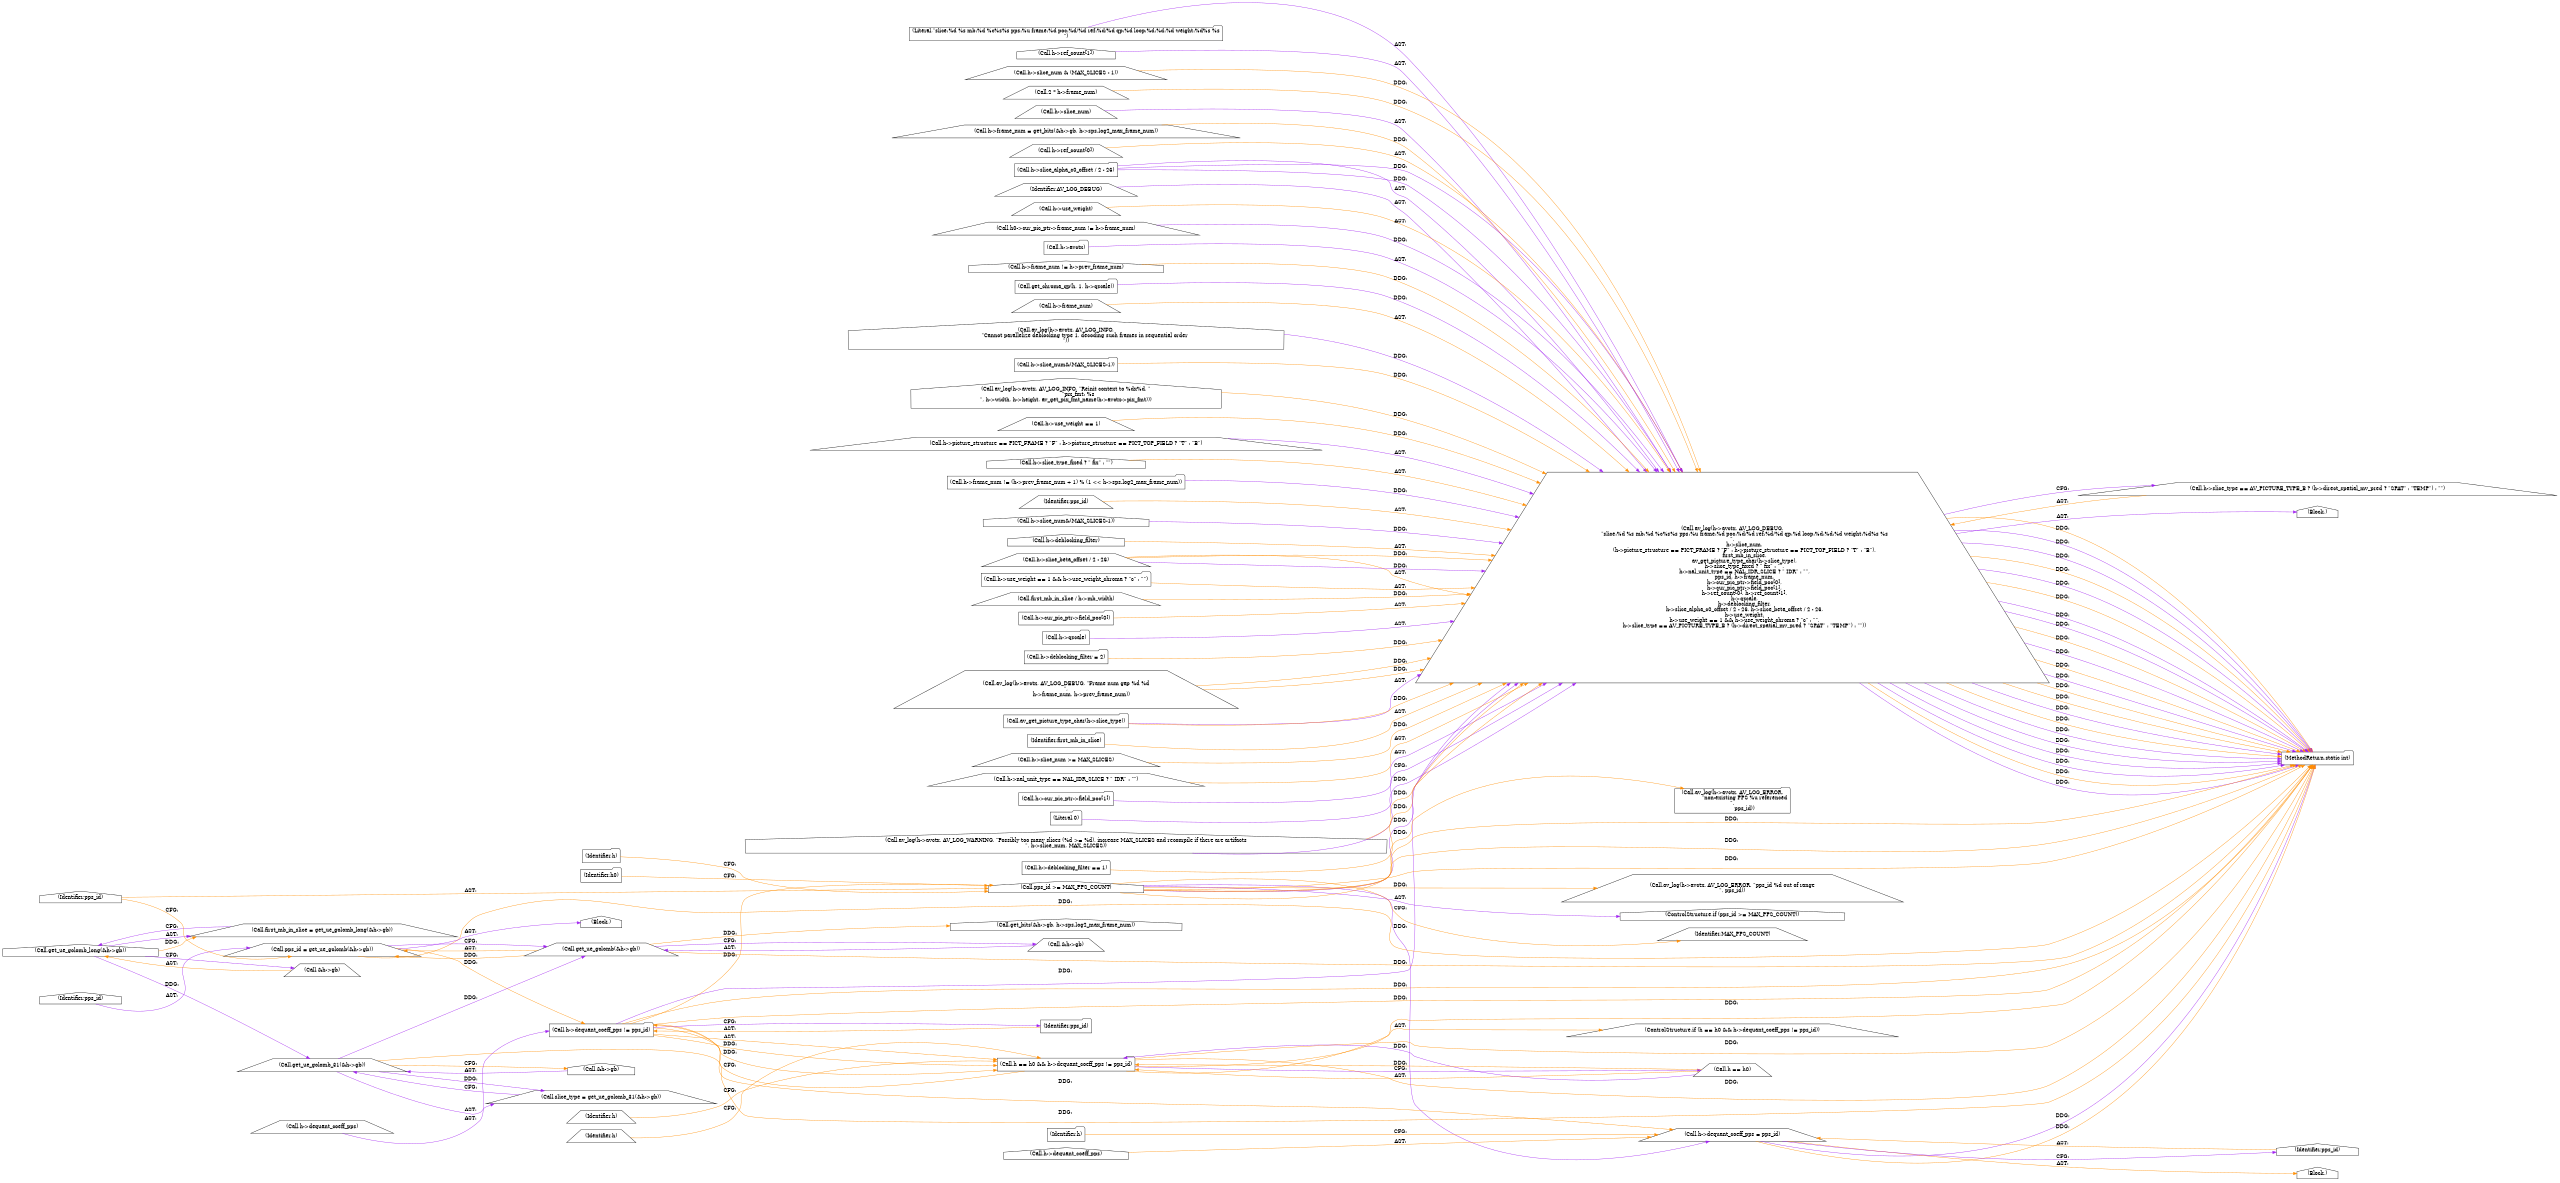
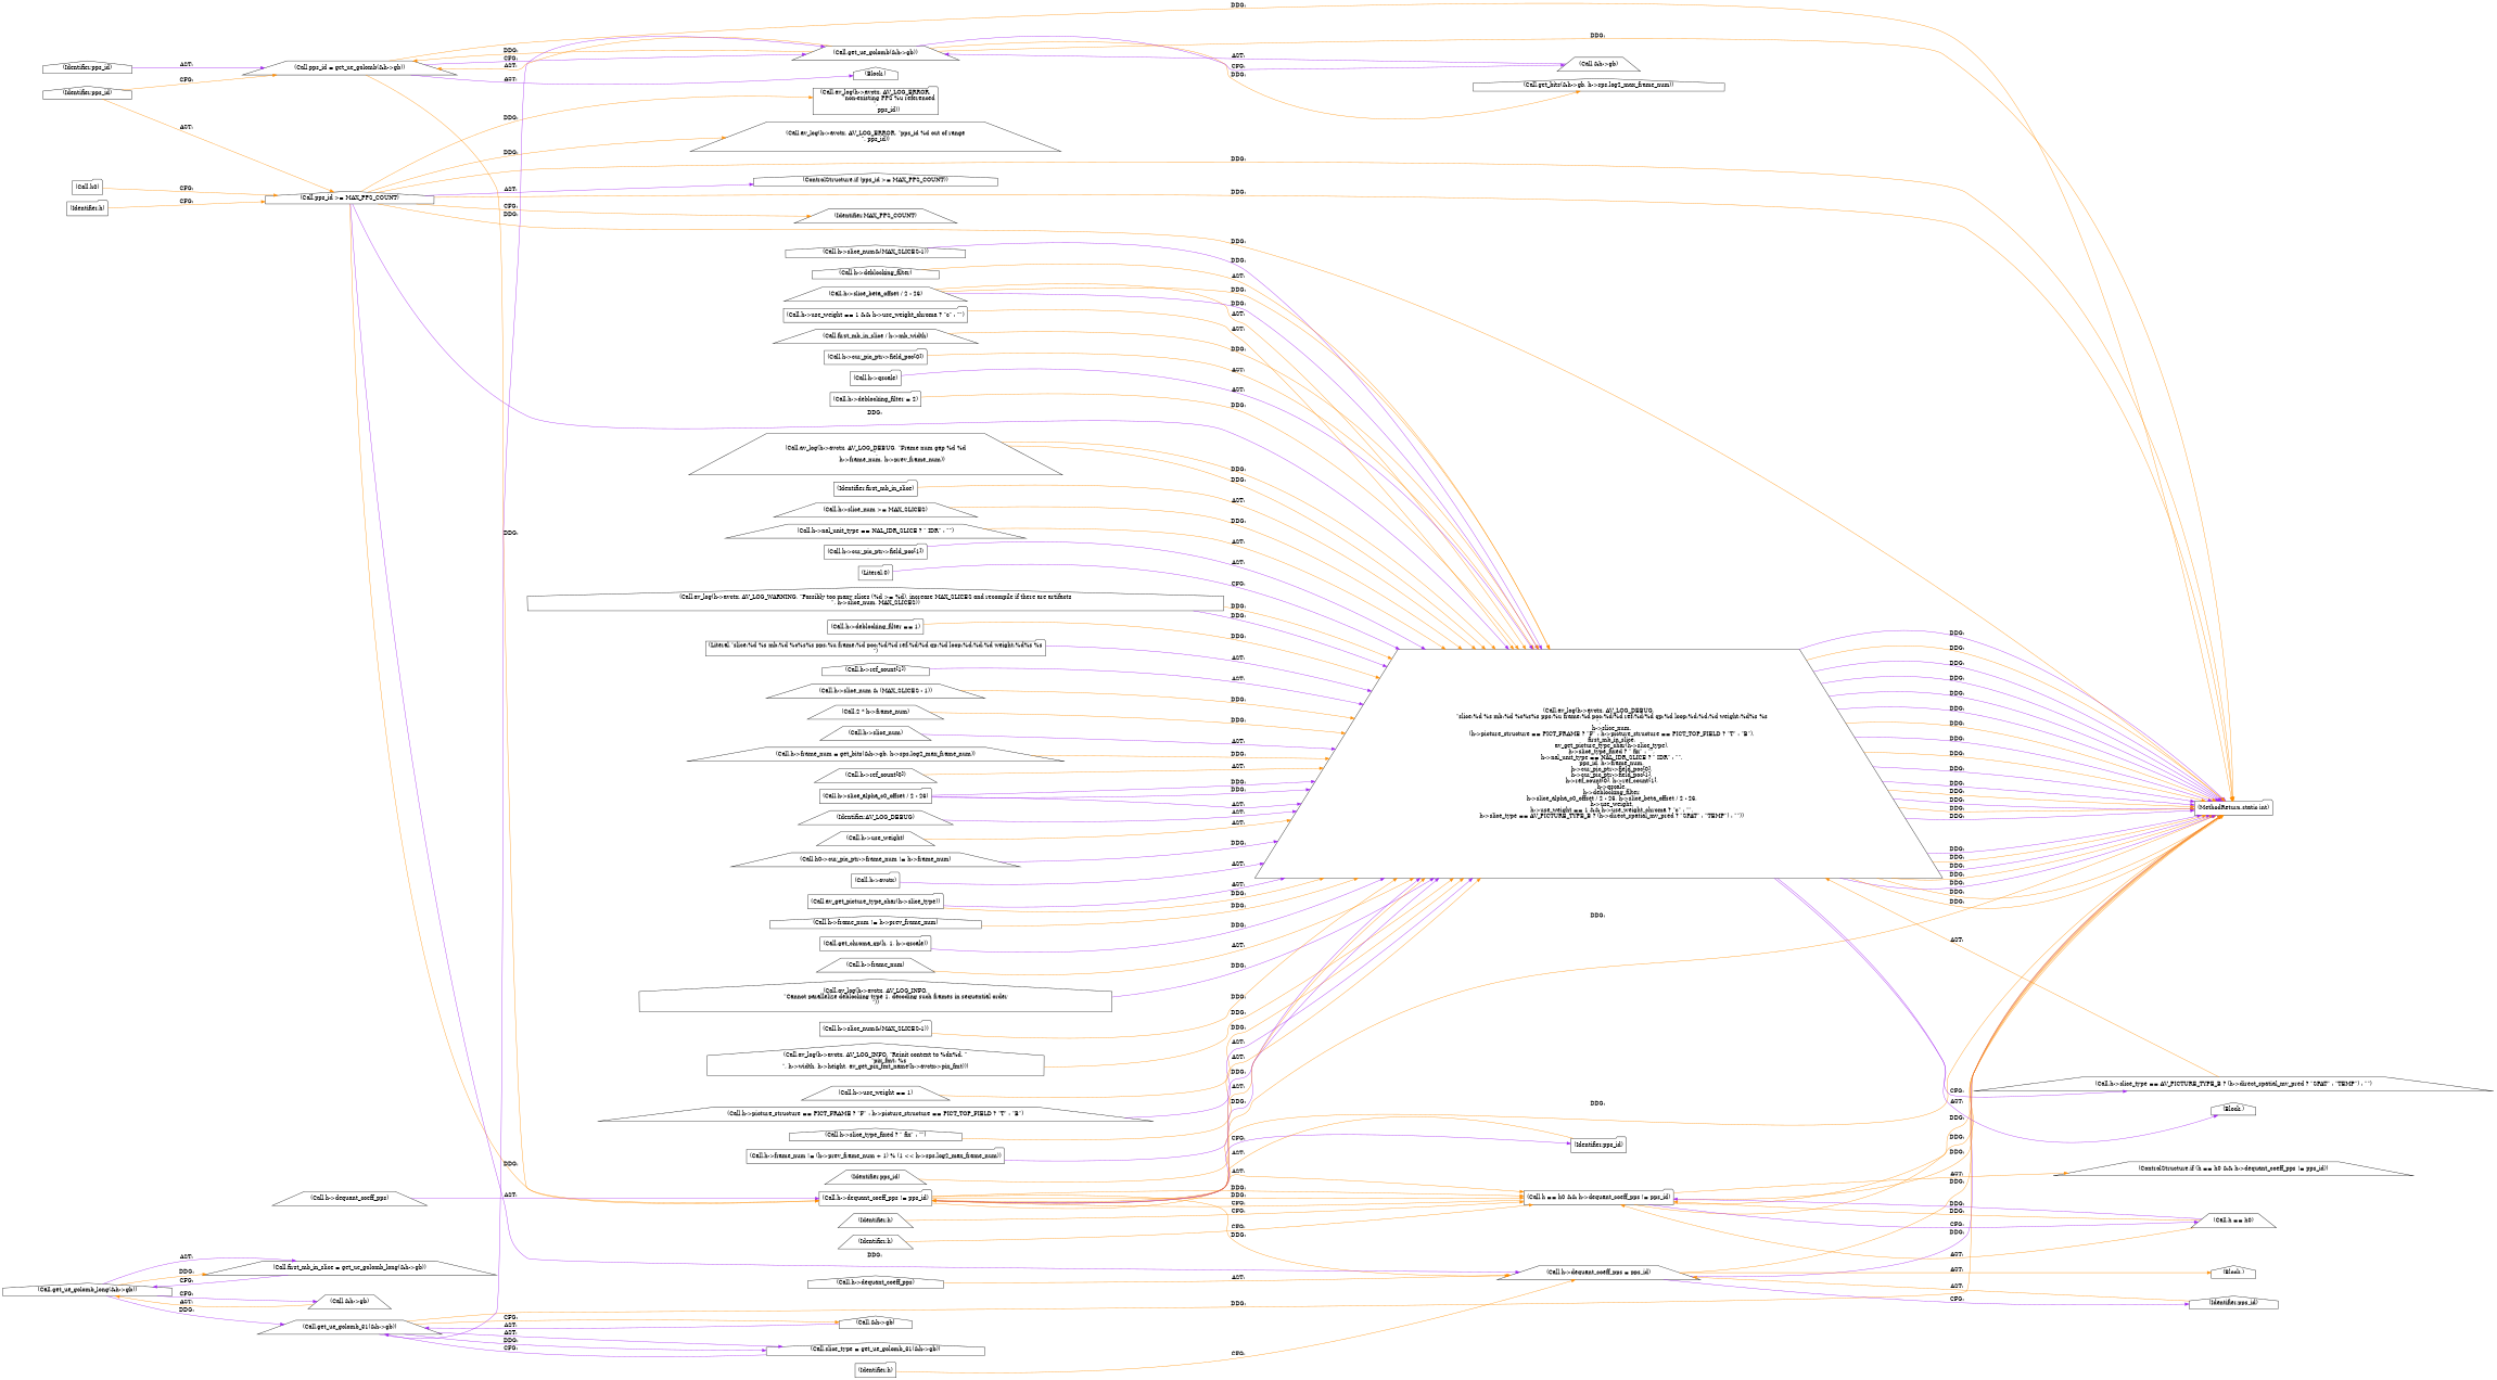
  digraph {
    rankdir=LR
    node [shape=trapezium]
    edge [color=darkorange]
    n1 [label="(Call,h->dequant_coeff_pps != pps_id)" shape=folder]
    n2 [label="(Call,h == h0 && h->dequant_coeff_pps != pps_id)" shape=folder]
    n3 [label="(Call,h->dequant_coeff_pps = pps_id)"]
    n4 [label="(Call,av_log(h->avctx, AV_LOG_DEBUG,\n               \"slice:%d %s mb:%d %c%s%s pps:%u frame:%d poc:%d/%d ref:%d/%d qp:%d loop:%d:%d:%d weight:%d%s %s\n\",\n               h->slice_num,\n               (h->picture_structure == PICT_FRAME ? \"F\" : h->picture_structure == PICT_TOP_FIELD ? \"T\" : \"B\"),\n               first_mb_in_slice,\n               av_get_picture_type_char(h->slice_type),\n               h->slice_type_fixed ? \" fix\" : \"\",\n               h->nal_unit_type == NAL_IDR_SLICE ? \" IDR\" : \"\",\n               pps_id, h->frame_num,\n               h->cur_pic_ptr->field_poc[0],\n               h->cur_pic_ptr->field_poc[1],\n               h->ref_count[0], h->ref_count[1],\n               h->qscale,\n               h->deblocking_filter,\n               h->slice_alpha_c0_offset / 2 - 26, h->slice_beta_offset / 2 - 26,\n               h->use_weight,\n               h->use_weight == 1 && h->use_weight_chroma ? \"c\" : \"\",\n               h->slice_type == AV_PICTURE_TYPE_B ? (h->direct_spatial_mv_pred ? \"SPAT\" : \"TEMP\") : \"\"))"]
    n5 [label="(MethodReturn,static int)" shape=folder]
    n6 [label="(Identifier,pps_id)" shape=folder]
    n7 [label="(Call,h == h0)"]
    n8 [label="(ControlStructure,if (h == h0 && h->dequant_coeff_pps != pps_id))"]
    n9 [label="(Block,)" shape=house]
    n10 [label="(Identifier,pps_id)" shape=house]
    n11 [label="(Call,h->slice_type == AV_PICTURE_TYPE_B ? (h->direct_spatial_mv_pred ? \"SPAT\" : \"TEMP\") : \"\")"]
    n12 [label="(Block,)" shape=house]
    n13 [label="(Call,pps_id >= MAX_PPS_COUNT)" shape=house]
    n14 [label="(Call,av_log(h->avctx, AV_LOG_ERROR, \"pps_id %d out of range\n\", pps_id))"]
    n15 [label="(ControlStructure,if (pps_id >= MAX_PPS_COUNT))" shape=house]
    n16 [label="(Identifier,MAX_PPS_COUNT)"]
    n17 [label="(Call,av_log(h->avctx, AV_LOG_ERROR,\n               \"non-existing PPS %u referenced\n\",\n               pps_id))" shape=folder]
    n18 [label="(Call,pps_id = get_ue_golomb(&h->gb))"]
    n19 [label="(Call,get_ue_golomb(&h->gb))"]
    n20 [label="(Block,)" shape=house]
    n21 [label="(Call,get_bits(&h->gb, h->sps.log2_max_frame_num))" shape=house]
    n22 [label="(Call,&h->gb)"]
    n23 [label="(Call,get_ue_golomb_31(&h->gb))"]
    n24 [label="(Call,&h->gb)" shape=house]
-   n25 [label="(Call,slice_type = get_ue_golomb_31(&h->gb))"]
+   n25 [label="(Call,slice_type = get_ue_golomb_31(&h->gb))" shape=house]
    n26 [label="(Call,get_ue_golomb_long(&h->gb))" shape=house]
    n27 [label="(Call,first_mb_in_slice = get_ue_golomb_long(&h->gb))"]
    n28 [label="(Call,&h->gb)"]
    n29 [label="(Literal,\"slice:%d %s mb:%d %c%s%s pps:%u frame:%d poc:%d/%d ref:%d/%d qp:%d loop:%d:%d:%d weight:%d%s %s\n\")" shape=folder]
    n30 [label="(Call,h->ref_count[1])" shape=house]
    n31 [label="(Call,h->slice_num & (MAX_SLICES - 1))"]
    n32 [label="(Call,2 * h->frame_num)"]
    n33 [label="(Call,h->slice_num)"]
    n34 [label="(Call,h->frame_num = get_bits(&h->gb, h->sps.log2_max_frame_num))"]
    n35 [label="(Call,h->ref_count[0])"]
    n36 [label="(Identifier,h)"]
    n37 [label="(Call,h->slice_alpha_c0_offset / 2 - 26)" shape=folder]
    n38 [label="(Identifier,AV_LOG_DEBUG)"]
    n39 [label="(Call,h->use_weight)"]
    n40 [label="(Call,h0->cur_pic_ptr->frame_num != h->frame_num)"]
    n41 [label="(Identifier,h)" shape=folder]
    n42 [label="(Call,h->avctx)" shape=folder]
    n43 [label="(Call,h->frame_num != h->prev_frame_num)" shape=house]
    n44 [label="(Call,get_chroma_qp(h, 1, h->qscale))" shape=folder]
    n45 [label="(Call,h->dequant_coeff_pps)" shape=house]
    n46 [label="(Call,h->frame_num)"]
    n47 [label="(Call,av_log(h->avctx, AV_LOG_INFO,\n                       \"Cannot parallelize deblocking type 1, decoding such frames in sequential order\n\"))" shape=house]
    n48 [label="(Call,h->slice_num&(MAX_SLICES-1))" shape=folder]
    n49 [label="(Call,av_log(h->avctx, AV_LOG_INFO, \"Reinit context to %dx%d, \"\n               \"pix_fmt: %s\n\", h->width, h->height, av_get_pix_fmt_name(h->avctx->pix_fmt)))" shape=house]
    n50 [label="(Call,h->use_weight == 1)"]
    n51 [label="(Call,h->picture_structure == PICT_FRAME ? \"F\" : h->picture_structure == PICT_TOP_FIELD ? \"T\" : \"B\")"]
    n52 [label="(Call,h->slice_type_fixed ? \" fix\" : \"\")" shape=house]
    n53 [label="(Call,h->frame_num != (h->prev_frame_num + 1) % (1 << h->sps.log2_max_frame_num))" shape=folder]
    n54 [label="(Identifier,pps_id)"]
    n55 [label="(Identifier,pps_id)" shape=house]
    n56 [label="(Call,h->slice_num&(MAX_SLICES-1))" shape=house]
    n57 [label="(Identifier,h)" shape=folder]
    n58 [label="(Call,h->deblocking_filter)" shape=house]
    n59 [label="(Call,h->slice_beta_offset / 2 - 26)"]
    n60 [label="(Call,h->use_weight == 1 && h->use_weight_chroma ? \"c\" : \"\")" shape=folder]
    n61 [label="(Call,first_mb_in_slice / h->mb_width)"]
    n62 [label="(Call,h->dequant_coeff_pps)"]
    n63 [label="(Call,h->cur_pic_ptr->field_poc[0])" shape=folder]
    n64 [label="(Call,h->qscale)" shape=folder]
    n65 [label="(Call,h->deblocking_filter = 2)" shape=folder]
-   n66 [label="(Identifier,h0)" shape=folder]
+   n66 [label="(Call,h0)" shape=folder]
    n67 [label="(Call,av_log(h->avctx, AV_LOG_DEBUG, \"Frame num gap %d %d\n\",\n                   h->frame_num, h->prev_frame_num))"]
    n68 [label="(Call,av_get_picture_type_char(h->slice_type))" shape=folder]
    n69 [label="(Identifier,first_mb_in_slice)" shape=folder]
    n70 [label="(Call,h->slice_num >= MAX_SLICES)"]
    n71 [label="(Identifier,pps_id)" shape=house]
    n72 [label="(Call,h->nal_unit_type == NAL_IDR_SLICE ? \" IDR\" : \"\")"]
    n73 [label="(Call,h->cur_pic_ptr->field_poc[1])" shape=folder]
    n74 [label="(Literal,0)" shape=folder]
    n75 [label="(Call,av_log(h->avctx, AV_LOG_WARNING, \"Possibly too many slices (%d >= %d), increase MAX_SLICES and recompile if there are artifacts\n\", h->slice_num, MAX_SLICES))" shape=house]
    n76 [label="(Call,h->deblocking_filter == 1)" shape=folder]
    n77 [label="(Identifier,h)"]
    n1 -> n2 [label="AST: "]
    n1 -> n2 [label="DDG: "]
    n1 -> n2 [label="DDG: "]
    n1 -> n3 [label="DDG: "]
    n1 -> n4 [color=purple label="DDG: "]
    n1 -> n5 [label="DDG: "]
    n1 -> n5 [label="DDG: "]
    n1 -> n6 [color=purple label="CFG: "]
    n2 -> n1 [label="CFG: "]
    n2 -> n5 [label="DDG: "]
    n2 -> n5 [label="DDG: "]
    n2 -> n5 [label="DDG: "]
    n2 -> n7 [color=purple label="CFG: "]
    n2 -> n8 [label="AST: "]
    n3 -> n5 [color=purple label="DDG: "]
    n3 -> n5 [label="DDG: "]
    n3 -> n9 [label="AST: "]
    n3 -> n10 [color=purple label="CFG: "]
    n4 -> n5 [color=purple label="DDG: "]
    n4 -> n5 [label="DDG: "]
    n4 -> n5 [color=purple label="DDG: "]
    n4 -> n5 [label="DDG: "]
    n4 -> n5 [color=purple label="DDG: "]
    n4 -> n5 [label="DDG: "]
    n4 -> n5 [label="DDG: "]
    n4 -> n5 [color=purple label="DDG: "]
    n4 -> n5 [label="DDG: "]
    n4 -> n5 [color=purple label="DDG: "]
    n4 -> n5 [color=purple label="DDG: "]
    n4 -> n5 [color=purple label="DDG: "]
    n4 -> n5 [color=purple label="DDG: "]
    n4 -> n5 [label="DDG: "]
    n4 -> n5 [color=purple label="DDG: "]
    n4 -> n5 [label="DDG: "]
    n4 -> n5 [color=purple label="DDG: "]
    n4 -> n5 [color=purple label="DDG: "]
    n4 -> n5 [label="DDG: "]
    n4 -> n5 [color=purple label="DDG: "]
    n4 -> n5 [label="DDG: "]
    n4 -> n5 [color=purple label="DDG: "]
    n4 -> n11 [color=purple label="CFG: "]
    n4 -> n12 [color=purple label="AST: "]
    n6 -> n1 [label="AST: "]
    n7 -> n2 [label="AST: "]
    n7 -> n2 [color=purple label="DDG: "]
    n7 -> n2 [label="DDG: "]
    n10 -> n3 [label="AST: "]
    n11 -> n4 [label="AST: "]
-   n1 -> n13 [label="DDG: "]
+   n13 -> n1 [label="DDG: "]
    n13 -> n3 [color=purple label="DDG: "]
    n13 -> n4 [color=purple label="DDG: "]
    n13 -> n5 [label="DDG: "]
    n13 -> n5 [label="DDG: "]
    n13 -> n5 [label="DDG: "]
    n13 -> n14 [label="DDG: "]
    n13 -> n15 [color=purple label="AST: "]
    n13 -> n16 [label="CFG: "]
    n13 -> n17 [label="DDG: "]
    n18 -> n1 [label="DDG: "]
    n18 -> n5 [label="DDG: "]
    n18 -> n19 [color=purple label="CFG: "]
    n18 -> n20 [color=purple label="AST: "]
    n19 -> n5 [label="DDG: "]
    n19 -> n18 [label="AST: "]
    n19 -> n18 [label="DDG: "]
    n19 -> n21 [label="DDG: "]
    n19 -> n22 [color=purple label="CFG: "]
    n22 -> n19 [color=purple label="AST: "]
    n23 -> n5 [label="DDG: "]
    n23 -> n19 [color=purple label="DDG: "]
    n23 -> n24 [label="CFG: "]
    n23 -> n25 [color=purple label="AST: "]
    n23 -> n25 [color=purple label="DDG: "]
    n24 -> n23 [color=purple label="AST: "]
    n25 -> n23 [color=purple label="CFG: "]
    n26 -> n23 [color=purple label="DDG: "]
    n26 -> n27 [color=purple label="AST: "]
    n26 -> n27 [label="DDG: "]
    n26 -> n28 [color=purple label="CFG: "]
    n27 -> n26 [color=purple label="CFG: "]
    n28 -> n26 [label="AST: "]
    n29 -> n4 [color=purple label="AST: "]
    n30 -> n4 [color=purple label="AST: "]
    n31 -> n4 [label="DDG: "]
    n32 -> n4 [label="DDG: "]
    n33 -> n4 [color=purple label="AST: "]
    n34 -> n4 [label="DDG: "]
    n35 -> n4 [label="AST: "]
    n36 -> n2 [label="CFG: "]
    n37 -> n4 [color=purple label="AST: "]
    n37 -> n4 [color=purple label="DDG: "]
    n37 -> n4 [color=purple label="DDG: "]
    n38 -> n4 [color=purple label="AST: "]
    n39 -> n4 [label="AST: "]
    n40 -> n4 [color=purple label="DDG: "]
    n41 -> n3 [label="CFG: "]
    n42 -> n4 [color=purple label="AST: "]
    n43 -> n4 [label="DDG: "]
    n44 -> n4 [color=purple label="DDG: "]
    n45 -> n3 [label="AST: "]
    n46 -> n4 [label="AST: "]
    n47 -> n4 [color=purple label="DDG: "]
    n48 -> n4 [label="DDG: "]
    n49 -> n4 [label="DDG: "]
    n50 -> n4 [label="DDG: "]
    n51 -> n4 [color=purple label="AST: "]
    n52 -> n4 [label="AST: "]
    n53 -> n4 [color=purple label="DDG: "]
    n54 -> n4 [label="AST: "]
    n55 -> n18 [color=purple label="AST: "]
    n56 -> n4 [color=purple label="DDG: "]
    n57 -> n13 [label="CFG: "]
    n58 -> n4 [label="AST: "]
    n59 -> n4 [label="AST: "]
    n59 -> n4 [label="DDG: "]
    n59 -> n4 [color=purple label="DDG: "]
    n60 -> n4 [label="AST: "]
    n61 -> n4 [label="DDG: "]
    n62 -> n1 [color=purple label="AST: "]
    n63 -> n4 [label="AST: "]
    n64 -> n4 [color=purple label="AST: "]
    n65 -> n4 [label="DDG: "]
    n66 -> n13 [label="CFG: "]
    n67 -> n4 [label="DDG: "]
    n67 -> n4 [label="DDG: "]
    n68 -> n4 [color=purple label="AST: "]
    n68 -> n4 [label="DDG: "]
    n69 -> n4 [label="AST: "]
    n70 -> n4 [label="DDG: "]
    n71 -> n13 [label="AST: "]
    n71 -> n18 [label="CFG: "]
    n72 -> n4 [label="AST: "]
    n73 -> n4 [color=purple label="AST: "]
    n74 -> n4 [color=purple label="CFG: "]
    n75 -> n4 [color=purple label="DDG: "]
    n75 -> n4 [label="DDG: "]
    n76 -> n4 [label="DDG: "]
    n77 -> n2 [label="CFG: "]
  }
